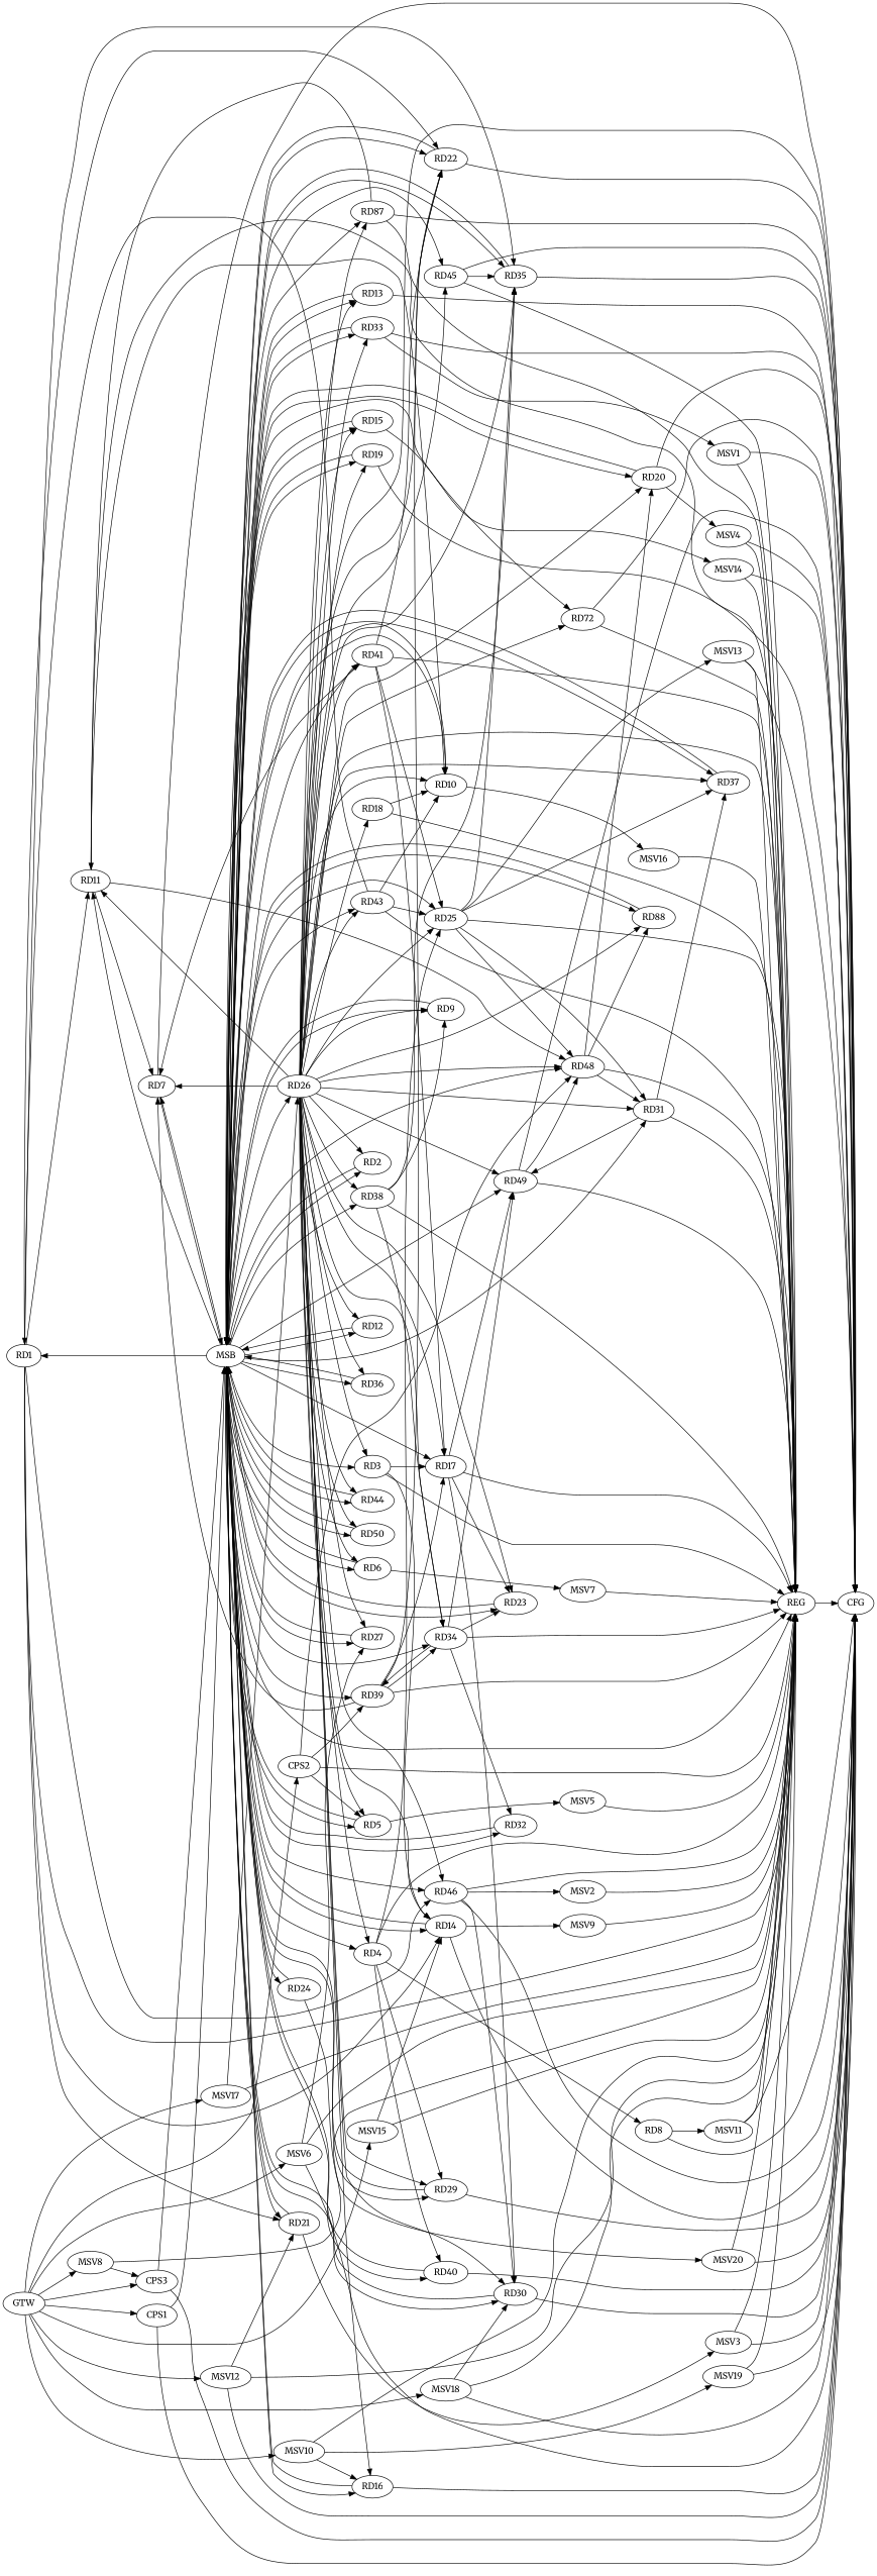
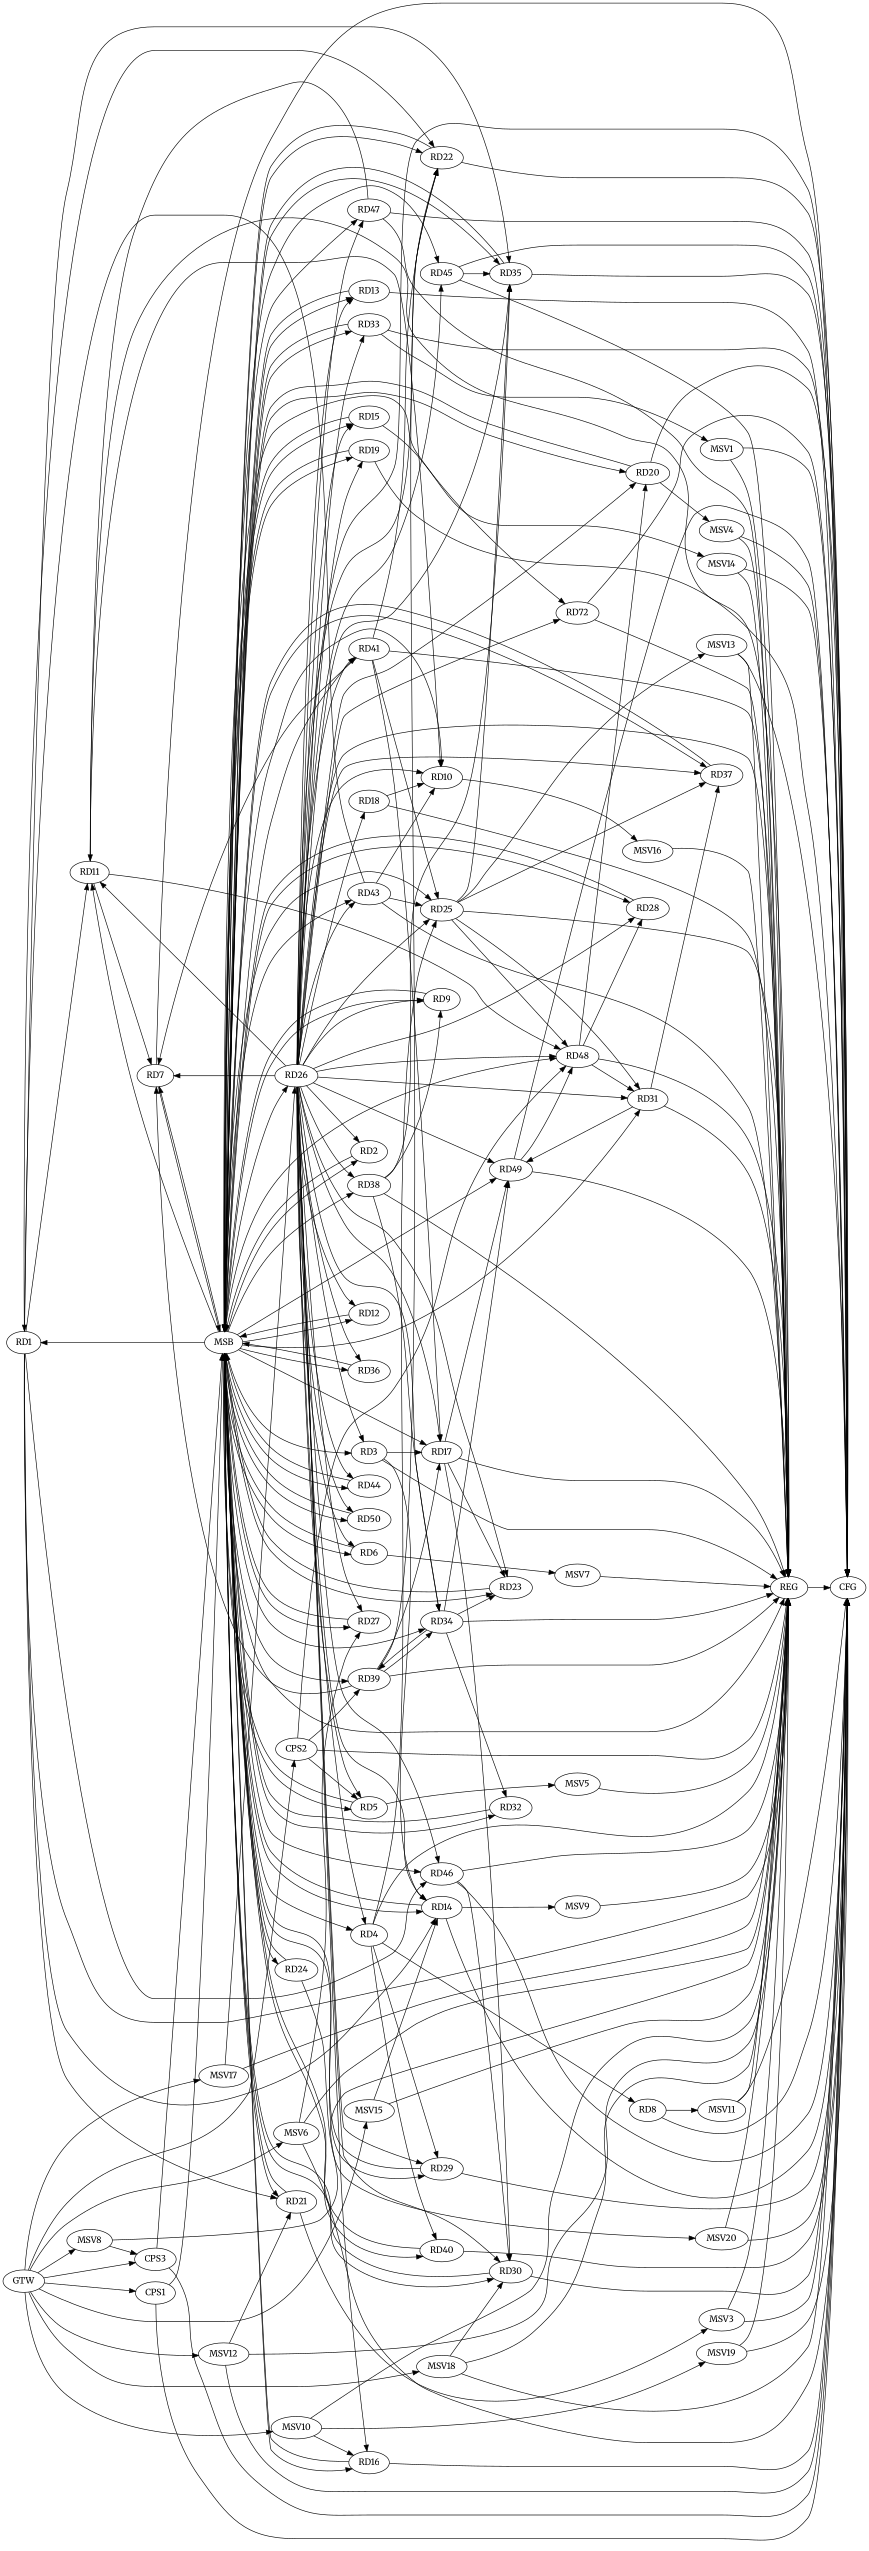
  strict digraph {
    fontname=Merriweather
    rankdir=LR
    node [fontname=Merriweather]
    edge [fontname=Merriweather]
    n1 [label=RD1]
    n2 [label=RD11]
    n3 [label=RD14]
    n4 [label=RD21]
    n5 [label=RD22]
    n6 [label=RD35]
    n7 [label=RD46]
    n8 [label=REG]
    n9 [label=RD7]
    n10 [label=RD10]
    n11 [label=RD48]
    n12 [label=MSB]
    n13 [label=CFG]
    n14 [label=MSV9]
    n15 [label=MSV3]
    n16 [label=RD30]
-   n17 [label=MSV2]
    n18 [label=RD2]
    n19 [label=RD3]
    n20 [label=RD17]
    n21 [label=RD4]
    n22 [label=RD25]
    n23 [label=RD29]
    n24 [label=RD40]
    n25 [label=RD5]
    n26 [label=RD6]
    n27 [label=RD9]
    n28 [label=RD12]
    n29 [label=RD13]
    n30 [label=RD15]
    n31 [label=RD16]
    n32 [label=RD23]
    n33 [label=RD49]
    n34 [label=RD19]
    n35 [label=RD20]
    n36 [label=RD24]
    n37 [label=RD31]
    n38 [label=RD37]
    n39 [label=RD26]
    n40 [label=RD27]
-   n41 [label=RD88]
+   n41 [label=RD28]
    n42 [label=RD33]
    n43 [label=RD34]
    n44 [label=RD36]
    n45 [label=RD38]
    n46 [label=RD41]
    n47 [label=RD72]
    n48 [label=RD43]
    n49 [label=RD44]
    n50 [label=RD45]
-   n51 [label=RD87]
+   n51 [label=RD47]
    n52 [label=RD50]
    n53 [label=RD32]
    n54 [label=RD39]
    n55 [label=RD8]
    n56 [label=MSV11]
    n57 [label=MSV13]
    n58 [label=MSV5]
    n59 [label=MSV7]
    n60 [label=MSV16]
    n61 [label=MSV14]
    n62 [label=RD18]
    n63 [label=MSV4]
    n64 [label=MSV20]
    n65 [label=MSV1]
    n66 [label=CPS1]
    n67 [label=CPS2]
    n68 [label=CPS3]
    n69 [label=GTW]
    n70 [label=MSV6]
    n71 [label=MSV8]
    n72 [label=MSV10]
    n73 [label=MSV12]
    n74 [label=MSV15]
    n75 [label=MSV17]
    n76 [label=MSV18]
    n77 [label=MSV19]
    n1 -> n2
    n1 -> n3
    n1 -> n4
    n1 -> n5
    n1 -> n6
    n1 -> n7
    n1 -> n8
    n2 -> n8
    n2 -> n9
    n2 -> n10
    n2 -> n11
    n3 -> n12
    n3 -> n13
    n3 -> n14
    n4 -> n12
    n4 -> n15
    n5 -> n12
    n5 -> n13
    n6 -> n12
    n6 -> n13
    n7 -> n8
    n7 -> n13
    n7 -> n16
-   n7 -> n17
    n8 -> n13
    n9 -> n12
    n9 -> n13
-   n10 -> n12
    n10 -> n60
    n11 -> n8
    n11 -> n35
    n11 -> n37
    n11 -> n41
    n12 -> n1
    n12 -> n2
    n12 -> n3
    n12 -> n4
    n12 -> n5
    n12 -> n6
    n12 -> n7
    n12 -> n8
    n12 -> n9
    n12 -> n10
    n12 -> n11
    n12 -> n16
    n12 -> n18
    n12 -> n19
    n12 -> n20
    n12 -> n21
    n12 -> n22
    n12 -> n23
    n12 -> n24
    n12 -> n25
    n12 -> n26
    n12 -> n27
    n12 -> n28
    n12 -> n29
    n12 -> n30
    n12 -> n31
    n12 -> n32
    n12 -> n33
    n12 -> n34
    n12 -> n35
    n12 -> n36
    n12 -> n37
    n12 -> n38
    n12 -> n39
    n12 -> n40
    n12 -> n41
    n12 -> n42
    n12 -> n43
    n12 -> n44
    n12 -> n45
    n12 -> n46
    n12 -> n47
    n12 -> n48
    n12 -> n49
    n12 -> n50
    n12 -> n51
    n12 -> n52
    n12 -> n53
    n12 -> n54
    n14 -> n8
    n15 -> n8
    n15 -> n13
    n16 -> n12
    n16 -> n13
-   n17 -> n8
    n18 -> n12
    n19 -> n3
    n19 -> n8
    n19 -> n20
    n20 -> n8
    n20 -> n16
    n20 -> n32
    n20 -> n33
    n21 -> n8
    n21 -> n22
    n21 -> n23
    n21 -> n24
    n21 -> n55
    n22 -> n6
    n22 -> n8
    n22 -> n11
    n22 -> n37
    n22 -> n38
    n22 -> n57
    n23 -> n12
    n23 -> n13
    n24 -> n12
    n24 -> n13
    n25 -> n12
    n25 -> n58
    n26 -> n12
    n26 -> n59
    n27 -> n12
    n28 -> n12
    n29 -> n12
    n29 -> n13
    n30 -> n12
    n30 -> n61
    n31 -> n12
    n31 -> n13
    n32 -> n12
    n33 -> n8
    n33 -> n11
    n33 -> n13
    n34 -> n12
    n34 -> n13
    n35 -> n12
    n35 -> n13
    n35 -> n63
    n36 -> n12
    n36 -> n64
    n37 -> n8
    n37 -> n33
    n37 -> n38
    n38 -> n12
    n39 -> n2
    n39 -> n3
    n39 -> n5
    n39 -> n6
    n39 -> n7
    n39 -> n8
    n39 -> n9
    n39 -> n10
    n39 -> n11
    n39 -> n13
    n39 -> n16
    n39 -> n18
    n39 -> n19
    n39 -> n20
    n39 -> n21
    n39 -> n22
    n39 -> n23
    n39 -> n25
    n39 -> n26
    n39 -> n27
    n39 -> n28
    n39 -> n29
    n39 -> n30
    n39 -> n31
    n39 -> n32
    n39 -> n33
    n39 -> n34
    n39 -> n35
    n39 -> n37
    n39 -> n38
    n39 -> n40
    n39 -> n41
    n39 -> n42
    n39 -> n43
    n39 -> n44
    n39 -> n45
    n39 -> n46
    n39 -> n47
    n39 -> n48
    n39 -> n49
    n39 -> n50
    n39 -> n51
    n39 -> n52
    n39 -> n62
    n40 -> n12
    n41 -> n12
    n42 -> n12
    n42 -> n13
    n42 -> n65
    n43 -> n8
    n43 -> n32
    n43 -> n33
    n43 -> n53
    n43 -> n54
    n44 -> n12
    n45 -> n6
    n45 -> n8
    n45 -> n27
    n45 -> n43
    n46 -> n5
    n46 -> n8
    n46 -> n9
    n46 -> n20
    n46 -> n22
    n47 -> n8
    n47 -> n13
    n48 -> n1
    n48 -> n8
    n48 -> n10
    n48 -> n22
    n49 -> n12
    n50 -> n6
    n50 -> n8
    n50 -> n13
    n51 -> n2
    n51 -> n8
    n51 -> n13
    n52 -> n12
    n53 -> n12
    n54 -> n5
    n54 -> n8
    n54 -> n9
    n54 -> n20
    n54 -> n43
    n55 -> n13
    n55 -> n56
    n56 -> n8
    n56 -> n13
    n57 -> n8
    n57 -> n13
    n58 -> n8
    n59 -> n8
    n60 -> n8
    n61 -> n8
    n61 -> n13
    n62 -> n8
    n62 -> n10
    n63 -> n8
    n63 -> n13
    n64 -> n8
    n64 -> n13
    n65 -> n8
    n65 -> n13
    n66 -> n12
    n66 -> n13
    n67 -> n8
    n67 -> n11
    n67 -> n25
    n67 -> n54
    n68 -> n12
    n68 -> n13
    n69 -> n66
    n69 -> n67
    n69 -> n68
    n69 -> n70
    n69 -> n71
    n69 -> n72
    n69 -> n73
    n69 -> n74
    n69 -> n75
    n69 -> n76
    n70 -> n8
    n70 -> n13
    n70 -> n40
    n71 -> n8
    n71 -> n68
    n72 -> n8
    n72 -> n31
    n72 -> n77
    n73 -> n4
    n73 -> n8
    n73 -> n13
    n74 -> n3
    n74 -> n8
    n75 -> n8
    n75 -> n39
    n76 -> n8
    n76 -> n13
    n76 -> n16
    n77 -> n8
    n77 -> n13
  }
